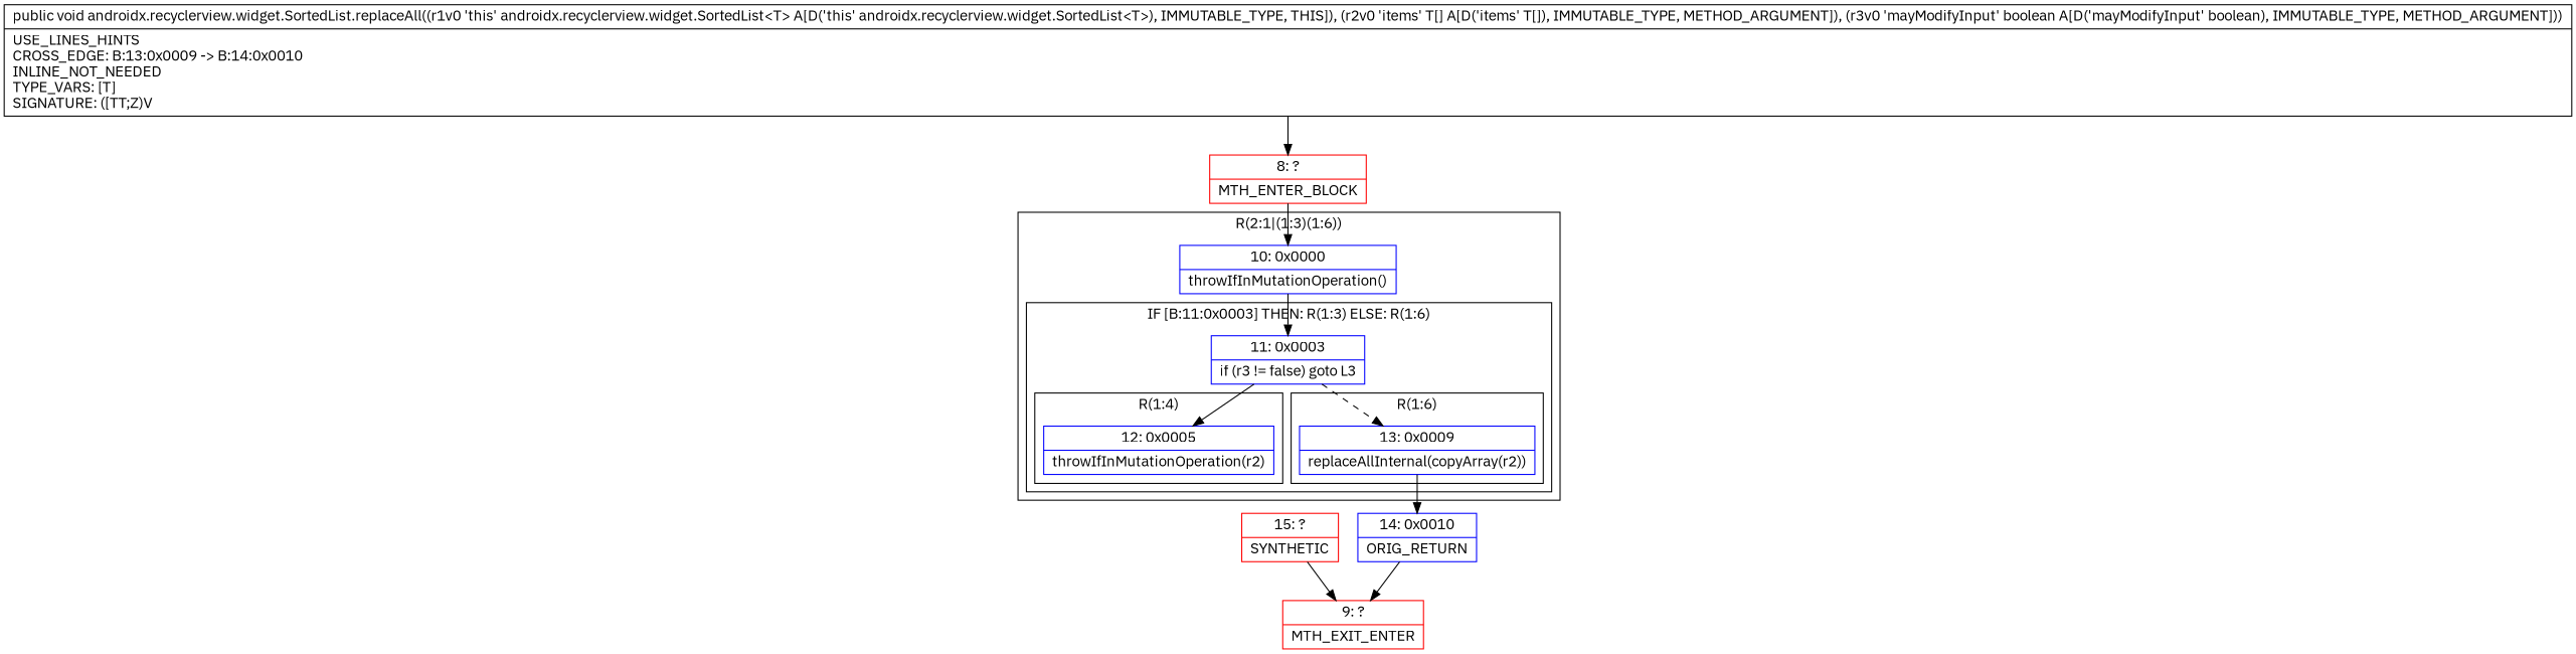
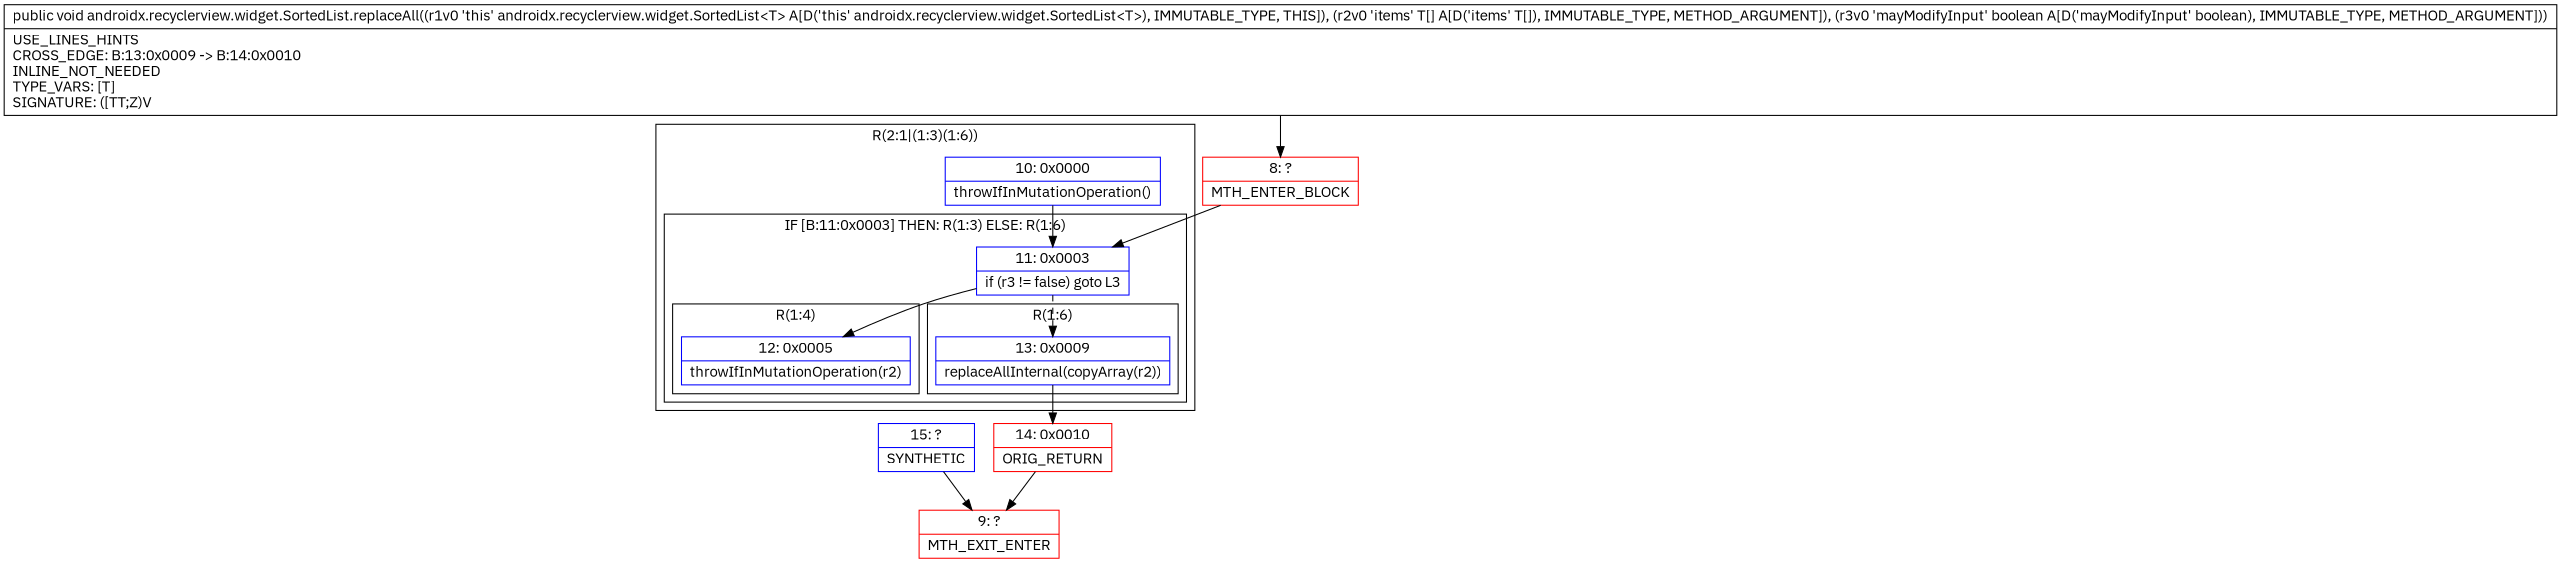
  digraph {
    fontname="IBM Plex Sans"
    node [color=blue fontname="IBM Plex Sans" shape=record]
    edge [fontname="IBM Plex Sans"]
    n1 [label="{12\:\ 0x0005|throwIfInMutationOperation(r2)\l}"]
    n2 [label="{13\:\ 0x0009|replaceAllInternal(copyArray(r2))\l}"]
    n3 [label="{11\:\ 0x0003|if (r3 != false) goto L3\l}"]
    n4 [label="{10\:\ 0x0000|throwIfInMutationOperation()\l}"]
-   n5 [label="{14\:\ 0x0010|ORIG_RETURN\l}"]
-   n6 [color=red label="{15\:\ ?|SYNTHETIC\l}"]
+   n5 [color=red label="{14\:\ 0x0010|ORIG_RETURN\l}"]
+   n6 [label="{15\:\ ?|SYNTHETIC\l}"]
    n7 [color=red label="{9\:\ ?|MTH_EXIT_ENTER\l}"]
    n8 [color=red label="{8\:\ ?|MTH_ENTER_BLOCK\l}"]
    n9 [label="{public void androidx.recyclerview.widget.SortedList.replaceAll((r1v0 'this' androidx.recyclerview.widget.SortedList\<T\> A[D('this' androidx.recyclerview.widget.SortedList\<T\>), IMMUTABLE_TYPE, THIS]), (r2v0 'items' T[] A[D('items' T[]), IMMUTABLE_TYPE, METHOD_ARGUMENT]), (r3v0 'mayModifyInput' boolean A[D('mayModifyInput' boolean), IMMUTABLE_TYPE, METHOD_ARGUMENT]))  | USE_LINES_HINTS\lCROSS_EDGE: B:13:0x0009 \-\> B:14:0x0010\lINLINE_NOT_NEEDED\lTYPE_VARS: [T]\lSIGNATURE: ([TT;Z)V\l}" color=""]
    subgraph cluster_1 {
      label="R(2:1|(1:3)(1:6))"
      n4
      subgraph cluster_2 {
        label="IF [B:11:0x0003] THEN: R(1:3) ELSE: R(1:6)"
        n3
        subgraph cluster_3 {
          label="R(1:4)"
          n1
        }
        subgraph cluster_4 {
          label="R(1:6)"
          n2
        }
      }
    }
    n2 -> n5
    n3 -> n1
    n3 -> n2 [style=dashed]
    n4 -> n3
    n5 -> n7
    n6 -> n7
-   n8 -> n4
+   n8 -> n3
    n9 -> n8
  }
